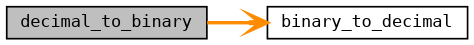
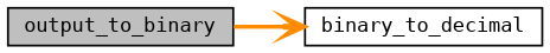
  digraph {
    rankdir=LR
    fontname="DejaVu Sans Mono"
    node [color=black fontname="DejaVu Sans Mono" fontsize=10 shape=box style=filled]
-   n1 [fillcolor=grey75 fontcolor=black height=0.2 label=decimal_to_binary width=0.4]
+   n1 [fillcolor=grey75 fontcolor=black height=0.2 label=output_to_binary width=0.4]
    n2 [fillcolor=white height=0.2 label=binary_to_decimal width=0.4]
    n1 -> n2 [color=darkorange fontname="DejaVu Sans Mono" fontsize=10 labelfontname=Helvetica labelfontsize=10 style=bold arrowhead=vee]
  }
